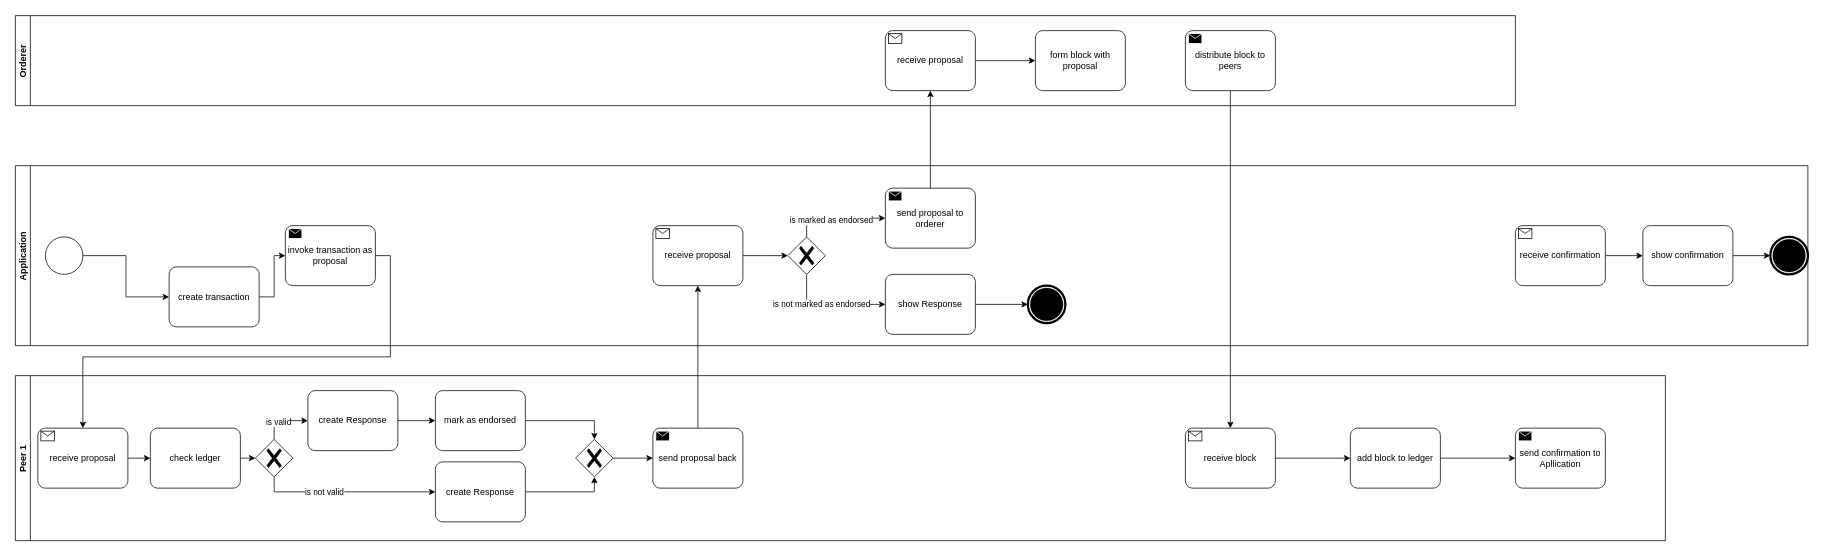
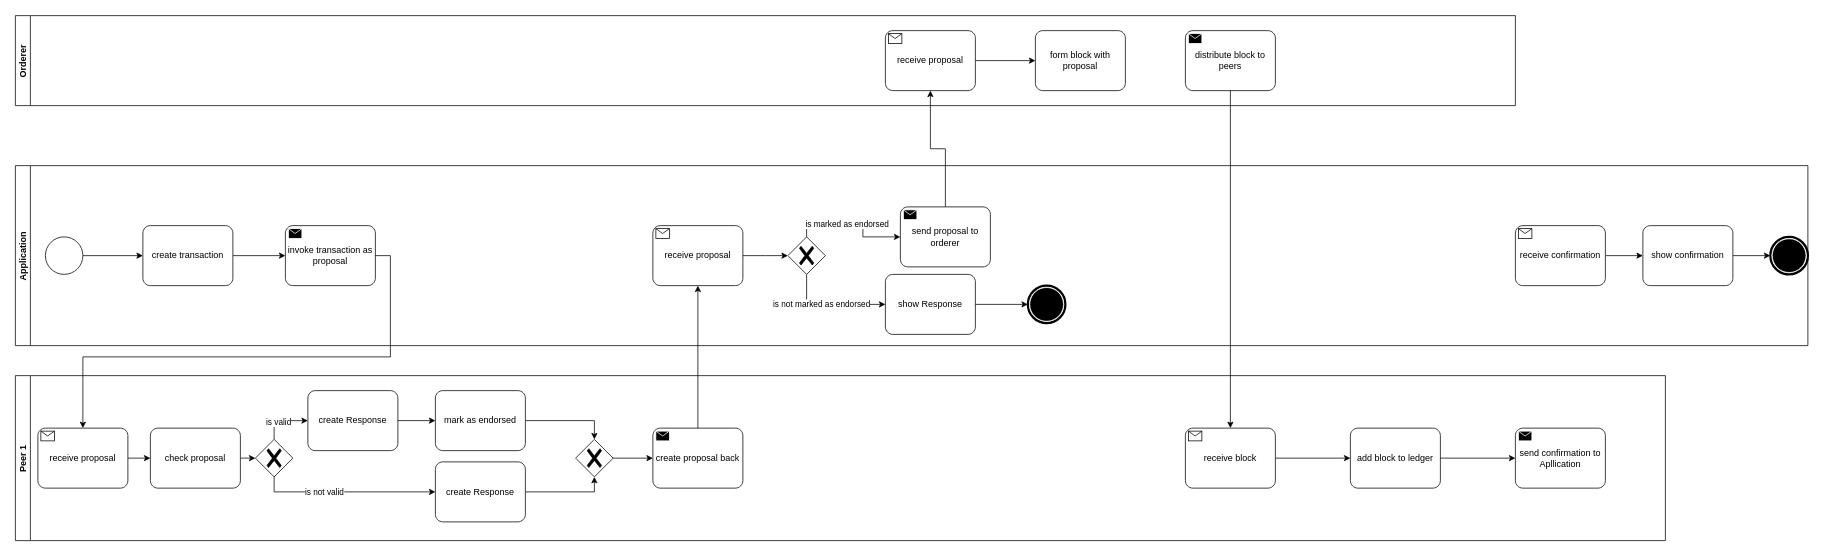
  <mxCell id="0" />
  <mxCell id="1" parent="0" />
  <mxCell id="2" value="Application" style="swimlane;startSize=20;horizontal=0;" vertex="1" parent="1"><mxGeometry x="20" y="220" width="2390" height="240" as="geometry" /></mxCell>
  <mxCell id="3" style="edgeStyle=orthogonalEdgeStyle;rounded=0;orthogonalLoop=1;jettySize=auto;html=1;exitX=1;exitY=0.5;exitDx=0;exitDy=0;exitPerimeter=0;entryX=0;entryY=0.5;entryDx=0;entryDy=0;entryPerimeter=0;" edge="1" parent="2" source="4" target="6"><mxGeometry relative="1" as="geometry" /></mxCell>
  <mxCell id="4" value="" style="points=[[0.145,0.145,0],[0.5,0,0],[0.855,0.145,0],[1,0.5,0],[0.855,0.855,0],[0.5,1,0],[0.145,0.855,0],[0,0.5,0]];shape=mxgraph.bpmn.event;html=1;verticalLabelPosition=bottom;labelBackgroundColor=#ffffff;verticalAlign=top;align=center;perimeter=ellipsePerimeter;outlineConnect=0;aspect=fixed;outline=standard;symbol=general;" vertex="1" parent="2"><mxGeometry x="40" y="95" width="50" height="50" as="geometry" /></mxCell>
  <mxCell id="5" style="edgeStyle=orthogonalEdgeStyle;rounded=0;orthogonalLoop=1;jettySize=auto;html=1;exitX=1;exitY=0.5;exitDx=0;exitDy=0;exitPerimeter=0;entryX=0;entryY=0.5;entryDx=0;entryDy=0;entryPerimeter=0;" edge="1" parent="2" source="6" target="9"><mxGeometry relative="1" as="geometry"><mxPoint x="340" y="60" as="targetPoint" /></mxGeometry></mxCell>
- <mxCell id="6" value="create transaction" style="points=[[0.25,0,0],[0.5,0,0],[0.75,0,0],[1,0.25,0],[1,0.5,0],[1,0.75,0],[0.75,1,0],[0.5,1,0],[0.25,1,0],[0,0.75,0],[0,0.5,0],[0,0.25,0]];shape=mxgraph.bpmn.task;whiteSpace=wrap;rectStyle=rounded;size=10;taskMarker=abstract;" vertex="1" parent="2"><mxGeometry x="205" y="135" width="120" height="80" as="geometry" /></mxCell>
+ <mxCell id="6" value="create transaction" style="points=[[0.25,0,0],[0.5,0,0],[0.75,0,0],[1,0.25,0],[1,0.5,0],[1,0.75,0],[0.75,1,0],[0.5,1,0],[0.25,1,0],[0,0.75,0],[0,0.5,0],[0,0.25,0]];shape=mxgraph.bpmn.task;whiteSpace=wrap;rectStyle=rounded;size=10;taskMarker=abstract;" vertex="1" parent="2"><mxGeometry x="170" y="80" width="120" height="80" as="geometry" /></mxCell>
  <mxCell id="7" style="edgeStyle=orthogonalEdgeStyle;rounded=0;orthogonalLoop=1;jettySize=auto;html=1;exitX=1;exitY=0.5;exitDx=0;exitDy=0;exitPerimeter=0;entryX=0;entryY=0.5;entryDx=0;entryDy=0;entryPerimeter=0;" edge="1" parent="2" source="8"><mxGeometry relative="1" as="geometry"><mxPoint x="1030" y="120" as="targetPoint" /></mxGeometry></mxCell>
  <mxCell id="8" value="receive proposal" style="points=[[0.25,0,0],[0.5,0,0],[0.75,0,0],[1,0.25,0],[1,0.5,0],[1,0.75,0],[0.75,1,0],[0.5,1,0],[0.25,1,0],[0,0.75,0],[0,0.5,0],[0,0.25,0]];shape=mxgraph.bpmn.task;whiteSpace=wrap;rectStyle=rounded;size=10;taskMarker=receive;" vertex="1" parent="2"><mxGeometry x="850" y="80" width="120" height="80" as="geometry" /></mxCell>
  <mxCell id="9" value="invoke transaction as proposal" style="points=[[0.25,0,0],[0.5,0,0],[0.75,0,0],[1,0.25,0],[1,0.5,0],[1,0.75,0],[0.75,1,0],[0.5,1,0],[0.25,1,0],[0,0.75,0],[0,0.5,0],[0,0.25,0]];shape=mxgraph.bpmn.task;whiteSpace=wrap;rectStyle=rounded;size=10;taskMarker=send;" vertex="1" parent="2"><mxGeometry x="360" y="80" width="120" height="80" as="geometry" /></mxCell>
  <mxCell id="10" style="edgeStyle=orthogonalEdgeStyle;rounded=0;orthogonalLoop=1;jettySize=auto;html=1;exitX=0.5;exitY=0;exitDx=0;exitDy=0;exitPerimeter=0;entryX=0;entryY=0.5;entryDx=0;entryDy=0;entryPerimeter=0;" edge="1" parent="2" source="14" target="18"><mxGeometry relative="1" as="geometry"><mxPoint x="1170" y="55" as="targetPoint" /></mxGeometry></mxCell>
  <mxCell id="11" value="is marked as endorsed" style="edgeLabel;html=1;align=center;verticalAlign=middle;resizable=0;points=[];" vertex="1" connectable="0" parent="10"><mxGeometry x="-0.117" y="-2" relative="1" as="geometry"><mxPoint as="offset" /></mxGeometry></mxCell>
  <mxCell id="12" style="edgeStyle=orthogonalEdgeStyle;rounded=0;orthogonalLoop=1;jettySize=auto;html=1;exitX=0.5;exitY=1;exitDx=0;exitDy=0;exitPerimeter=0;entryX=0;entryY=0.5;entryDx=0;entryDy=0;entryPerimeter=0;" edge="1" parent="2" source="14" target="16"><mxGeometry relative="1" as="geometry" /></mxCell>
  <mxCell id="13" value="is not marked as endorsed" style="edgeLabel;html=1;align=center;verticalAlign=middle;resizable=0;points=[];" vertex="1" connectable="0" parent="12"><mxGeometry x="-0.181" y="1" relative="1" as="geometry"><mxPoint as="offset" /></mxGeometry></mxCell>
  <mxCell id="14" value="" style="points=[[0.25,0.25,0],[0.5,0,0],[0.75,0.25,0],[1,0.5,0],[0.75,0.75,0],[0.5,1,0],[0.25,0.75,0],[0,0.5,0]];shape=mxgraph.bpmn.gateway2;html=1;verticalLabelPosition=bottom;labelBackgroundColor=#ffffff;verticalAlign=top;align=center;perimeter=rhombusPerimeter;outlineConnect=0;outline=none;symbol=none;gwType=exclusive;" vertex="1" parent="2"><mxGeometry x="1030" y="95" width="50" height="50" as="geometry" /></mxCell>
  <mxCell id="15" style="edgeStyle=orthogonalEdgeStyle;rounded=0;orthogonalLoop=1;jettySize=auto;html=1;exitX=1;exitY=0.5;exitDx=0;exitDy=0;exitPerimeter=0;entryX=0;entryY=0.5;entryDx=0;entryDy=0;entryPerimeter=0;" edge="1" parent="2" source="16" target="17"><mxGeometry relative="1" as="geometry" /></mxCell>
  <mxCell id="16" value="show Response" style="points=[[0.25,0,0],[0.5,0,0],[0.75,0,0],[1,0.25,0],[1,0.5,0],[1,0.75,0],[0.75,1,0],[0.5,1,0],[0.25,1,0],[0,0.75,0],[0,0.5,0],[0,0.25,0]];shape=mxgraph.bpmn.task;whiteSpace=wrap;rectStyle=rounded;size=10;taskMarker=abstract;" vertex="1" parent="2"><mxGeometry x="1160" y="145" width="120" height="80" as="geometry" /></mxCell>
  <mxCell id="17" value="" style="points=[[0.145,0.145,0],[0.5,0,0],[0.855,0.145,0],[1,0.5,0],[0.855,0.855,0],[0.5,1,0],[0.145,0.855,0],[0,0.5,0]];shape=mxgraph.bpmn.event;html=1;verticalLabelPosition=bottom;labelBackgroundColor=#ffffff;verticalAlign=top;align=center;perimeter=ellipsePerimeter;outlineConnect=0;aspect=fixed;outline=end;symbol=terminate;" vertex="1" parent="2"><mxGeometry x="1350" y="160" width="50" height="50" as="geometry" /></mxCell>
- <mxCell id="18" value="send proposal to orderer" style="points=[[0.25,0,0],[0.5,0,0],[0.75,0,0],[1,0.25,0],[1,0.5,0],[1,0.75,0],[0.75,1,0],[0.5,1,0],[0.25,1,0],[0,0.75,0],[0,0.5,0],[0,0.25,0]];shape=mxgraph.bpmn.task;whiteSpace=wrap;rectStyle=rounded;size=10;taskMarker=send;" vertex="1" parent="2"><mxGeometry x="1160" y="30" width="120" height="80" as="geometry" /></mxCell>
+ <mxCell id="18" value="send proposal to orderer" style="points=[[0.25,0,0],[0.5,0,0],[0.75,0,0],[1,0.25,0],[1,0.5,0],[1,0.75,0],[0.75,1,0],[0.5,1,0],[0.25,1,0],[0,0.75,0],[0,0.5,0],[0,0.25,0]];shape=mxgraph.bpmn.task;whiteSpace=wrap;rectStyle=rounded;size=10;taskMarker=send;" vertex="1" parent="2"><mxGeometry x="1180" y="55" width="120" height="80" as="geometry" /></mxCell>
  <mxCell id="19" style="edgeStyle=orthogonalEdgeStyle;rounded=0;orthogonalLoop=1;jettySize=auto;html=1;exitX=1;exitY=0.5;exitDx=0;exitDy=0;exitPerimeter=0;entryX=0;entryY=0.5;entryDx=0;entryDy=0;entryPerimeter=0;" edge="1" parent="2" source="20" target="22"><mxGeometry relative="1" as="geometry" /></mxCell>
  <mxCell id="20" value="receive confirmation" style="points=[[0.25,0,0],[0.5,0,0],[0.75,0,0],[1,0.25,0],[1,0.5,0],[1,0.75,0],[0.75,1,0],[0.5,1,0],[0.25,1,0],[0,0.75,0],[0,0.5,0],[0,0.25,0]];shape=mxgraph.bpmn.task;whiteSpace=wrap;rectStyle=rounded;size=10;taskMarker=receive;" vertex="1" parent="2"><mxGeometry x="2000" y="80" width="120" height="80" as="geometry" /></mxCell>
  <mxCell id="21" style="edgeStyle=orthogonalEdgeStyle;rounded=0;orthogonalLoop=1;jettySize=auto;html=1;exitX=1;exitY=0.5;exitDx=0;exitDy=0;exitPerimeter=0;entryX=0;entryY=0.5;entryDx=0;entryDy=0;entryPerimeter=0;" edge="1" parent="2" source="22" target="23"><mxGeometry relative="1" as="geometry" /></mxCell>
  <mxCell id="22" value="show confirmation" style="points=[[0.25,0,0],[0.5,0,0],[0.75,0,0],[1,0.25,0],[1,0.5,0],[1,0.75,0],[0.75,1,0],[0.5,1,0],[0.25,1,0],[0,0.75,0],[0,0.5,0],[0,0.25,0]];shape=mxgraph.bpmn.task;whiteSpace=wrap;rectStyle=rounded;size=10;taskMarker=abstract;" vertex="1" parent="2"><mxGeometry x="2170" y="80" width="120" height="80" as="geometry" /></mxCell>
  <mxCell id="23" value="" style="points=[[0.145,0.145,0],[0.5,0,0],[0.855,0.145,0],[1,0.5,0],[0.855,0.855,0],[0.5,1,0],[0.145,0.855,0],[0,0.5,0]];shape=mxgraph.bpmn.event;html=1;verticalLabelPosition=bottom;labelBackgroundColor=#ffffff;verticalAlign=top;align=center;perimeter=ellipsePerimeter;outlineConnect=0;aspect=fixed;outline=end;symbol=terminate;" vertex="1" parent="2"><mxGeometry x="2340" y="95" width="50" height="50" as="geometry" /></mxCell>
  <mxCell id="24" value="Peer 1" style="swimlane;startSize=20;horizontal=0;" vertex="1" parent="1"><mxGeometry x="20" y="500" width="2200" height="220" as="geometry" /></mxCell>
  <mxCell id="25" style="edgeStyle=orthogonalEdgeStyle;rounded=0;orthogonalLoop=1;jettySize=auto;html=1;exitX=1;exitY=0.5;exitDx=0;exitDy=0;exitPerimeter=0;entryX=0;entryY=0.5;entryDx=0;entryDy=0;entryPerimeter=0;" edge="1" parent="24" source="26" target="35"><mxGeometry relative="1" as="geometry" /></mxCell>
  <mxCell id="26" value="create Response" style="points=[[0.25,0,0],[0.5,0,0],[0.75,0,0],[1,0.25,0],[1,0.5,0],[1,0.75,0],[0.75,1,0],[0.5,1,0],[0.25,1,0],[0,0.75,0],[0,0.5,0],[0,0.25,0]];shape=mxgraph.bpmn.task;whiteSpace=wrap;rectStyle=rounded;size=10;taskMarker=abstract;" vertex="1" parent="24"><mxGeometry x="390" y="20" width="120" height="80" as="geometry" /></mxCell>
  <mxCell id="27" style="edgeStyle=orthogonalEdgeStyle;rounded=0;orthogonalLoop=1;jettySize=auto;html=1;exitX=1;exitY=0.5;exitDx=0;exitDy=0;exitPerimeter=0;entryX=0.5;entryY=1;entryDx=0;entryDy=0;entryPerimeter=0;" edge="1" parent="24" source="28" target="37"><mxGeometry relative="1" as="geometry" /></mxCell>
  <mxCell id="28" value="create Response" style="points=[[0.25,0,0],[0.5,0,0],[0.75,0,0],[1,0.25,0],[1,0.5,0],[1,0.75,0],[0.75,1,0],[0.5,1,0],[0.25,1,0],[0,0.75,0],[0,0.5,0],[0,0.25,0]];shape=mxgraph.bpmn.task;whiteSpace=wrap;rectStyle=rounded;size=10;taskMarker=abstract;" vertex="1" parent="24"><mxGeometry x="560" y="115" width="120" height="80" as="geometry" /></mxCell>
  <mxCell id="29" style="edgeStyle=orthogonalEdgeStyle;rounded=0;orthogonalLoop=1;jettySize=auto;html=1;exitX=0.5;exitY=0;exitDx=0;exitDy=0;exitPerimeter=0;entryX=0;entryY=0.5;entryDx=0;entryDy=0;entryPerimeter=0;" edge="1" parent="24" source="33" target="26"><mxGeometry relative="1" as="geometry" /></mxCell>
  <mxCell id="30" value="is valid" style="edgeLabel;html=1;align=center;verticalAlign=middle;resizable=0;points=[];" vertex="1" connectable="0" parent="29"><mxGeometry x="-0.129" y="-1" relative="1" as="geometry"><mxPoint as="offset" /></mxGeometry></mxCell>
  <mxCell id="31" style="edgeStyle=orthogonalEdgeStyle;rounded=0;orthogonalLoop=1;jettySize=auto;html=1;exitX=0.5;exitY=1;exitDx=0;exitDy=0;exitPerimeter=0;entryX=0;entryY=0.5;entryDx=0;entryDy=0;entryPerimeter=0;" edge="1" parent="24" source="33" target="28"><mxGeometry relative="1" as="geometry" /></mxCell>
  <mxCell id="32" value="is not valid" style="edgeLabel;html=1;align=center;verticalAlign=middle;resizable=0;points=[];" vertex="1" connectable="0" parent="31"><mxGeometry x="-0.276" y="1" relative="1" as="geometry"><mxPoint x="1" as="offset" /></mxGeometry></mxCell>
  <mxCell id="33" value="" style="points=[[0.25,0.25,0],[0.5,0,0],[0.75,0.25,0],[1,0.5,0],[0.75,0.75,0],[0.5,1,0],[0.25,0.75,0],[0,0.5,0]];shape=mxgraph.bpmn.gateway2;html=1;verticalLabelPosition=bottom;labelBackgroundColor=#ffffff;verticalAlign=top;align=center;perimeter=rhombusPerimeter;outlineConnect=0;outline=none;symbol=none;gwType=exclusive;" vertex="1" parent="24"><mxGeometry x="320" y="85" width="50" height="50" as="geometry" /></mxCell>
  <mxCell id="34" style="edgeStyle=orthogonalEdgeStyle;rounded=0;orthogonalLoop=1;jettySize=auto;html=1;exitX=1;exitY=0.5;exitDx=0;exitDy=0;exitPerimeter=0;entryX=0.5;entryY=0;entryDx=0;entryDy=0;entryPerimeter=0;" edge="1" parent="24" source="35" target="37"><mxGeometry relative="1" as="geometry" /></mxCell>
  <mxCell id="35" value="mark as endorsed" style="points=[[0.25,0,0],[0.5,0,0],[0.75,0,0],[1,0.25,0],[1,0.5,0],[1,0.75,0],[0.75,1,0],[0.5,1,0],[0.25,1,0],[0,0.75,0],[0,0.5,0],[0,0.25,0]];shape=mxgraph.bpmn.task;whiteSpace=wrap;rectStyle=rounded;size=10;taskMarker=abstract;" vertex="1" parent="24"><mxGeometry x="560" y="20" width="120" height="80" as="geometry" /></mxCell>
  <mxCell id="36" style="edgeStyle=orthogonalEdgeStyle;rounded=0;orthogonalLoop=1;jettySize=auto;html=1;exitX=1;exitY=0.5;exitDx=0;exitDy=0;exitPerimeter=0;" edge="1" parent="24" source="37" target="38"><mxGeometry relative="1" as="geometry" /></mxCell>
  <mxCell id="37" value="" style="points=[[0.25,0.25,0],[0.5,0,0],[0.75,0.25,0],[1,0.5,0],[0.75,0.75,0],[0.5,1,0],[0.25,0.75,0],[0,0.5,0]];shape=mxgraph.bpmn.gateway2;html=1;verticalLabelPosition=bottom;labelBackgroundColor=#ffffff;verticalAlign=top;align=center;perimeter=rhombusPerimeter;outlineConnect=0;outline=none;symbol=none;gwType=exclusive;" vertex="1" parent="24"><mxGeometry x="747" y="85" width="50" height="50" as="geometry" /></mxCell>
- <mxCell id="38" value="send proposal back" style="points=[[0.25,0,0],[0.5,0,0],[0.75,0,0],[1,0.25,0],[1,0.5,0],[1,0.75,0],[0.75,1,0],[0.5,1,0],[0.25,1,0],[0,0.75,0],[0,0.5,0],[0,0.25,0]];shape=mxgraph.bpmn.task;whiteSpace=wrap;rectStyle=rounded;size=10;taskMarker=send;" vertex="1" parent="24"><mxGeometry x="850" y="70" width="120" height="80" as="geometry" /></mxCell>
+ <mxCell id="38" value="create proposal back" style="points=[[0.25,0,0],[0.5,0,0],[0.75,0,0],[1,0.25,0],[1,0.5,0],[1,0.75,0],[0.75,1,0],[0.5,1,0],[0.25,1,0],[0,0.75,0],[0,0.5,0],[0,0.25,0]];shape=mxgraph.bpmn.task;whiteSpace=wrap;rectStyle=rounded;size=10;taskMarker=send;" vertex="1" parent="24"><mxGeometry x="850" y="70" width="120" height="80" as="geometry" /></mxCell>
  <mxCell id="39" style="edgeStyle=orthogonalEdgeStyle;rounded=0;orthogonalLoop=1;jettySize=auto;html=1;exitX=1;exitY=0.5;exitDx=0;exitDy=0;exitPerimeter=0;entryX=0;entryY=0.5;entryDx=0;entryDy=0;entryPerimeter=0;" edge="1" parent="24" source="40" target="42"><mxGeometry relative="1" as="geometry" /></mxCell>
  <mxCell id="40" value="receive proposal" style="points=[[0.25,0,0],[0.5,0,0],[0.75,0,0],[1,0.25,0],[1,0.5,0],[1,0.75,0],[0.75,1,0],[0.5,1,0],[0.25,1,0],[0,0.75,0],[0,0.5,0],[0,0.25,0]];shape=mxgraph.bpmn.task;whiteSpace=wrap;rectStyle=rounded;size=10;taskMarker=receive;" vertex="1" parent="24"><mxGeometry x="30" y="70" width="120" height="80" as="geometry" /></mxCell>
  <mxCell id="41" style="edgeStyle=orthogonalEdgeStyle;rounded=0;orthogonalLoop=1;jettySize=auto;html=1;exitX=1;exitY=0.5;exitDx=0;exitDy=0;exitPerimeter=0;entryX=0;entryY=0.5;entryDx=0;entryDy=0;entryPerimeter=0;" edge="1" parent="24" source="42" target="33"><mxGeometry relative="1" as="geometry" /></mxCell>
- <mxCell id="42" value="check ledger" style="points=[[0.25,0,0],[0.5,0,0],[0.75,0,0],[1,0.25,0],[1,0.5,0],[1,0.75,0],[0.75,1,0],[0.5,1,0],[0.25,1,0],[0,0.75,0],[0,0.5,0],[0,0.25,0]];shape=mxgraph.bpmn.task;whiteSpace=wrap;rectStyle=rounded;size=10;taskMarker=abstract;" vertex="1" parent="24"><mxGeometry x="180" y="70" width="120" height="80" as="geometry" /></mxCell>
+ <mxCell id="42" value="check proposal" style="points=[[0.25,0,0],[0.5,0,0],[0.75,0,0],[1,0.25,0],[1,0.5,0],[1,0.75,0],[0.75,1,0],[0.5,1,0],[0.25,1,0],[0,0.75,0],[0,0.5,0],[0,0.25,0]];shape=mxgraph.bpmn.task;whiteSpace=wrap;rectStyle=rounded;size=10;taskMarker=abstract;" vertex="1" parent="24"><mxGeometry x="180" y="70" width="120" height="80" as="geometry" /></mxCell>
  <mxCell id="43" style="edgeStyle=orthogonalEdgeStyle;rounded=0;orthogonalLoop=1;jettySize=auto;html=1;exitX=1;exitY=0.5;exitDx=0;exitDy=0;exitPerimeter=0;entryX=0;entryY=0.5;entryDx=0;entryDy=0;entryPerimeter=0;" edge="1" parent="24" source="44" target="45"><mxGeometry relative="1" as="geometry" /></mxCell>
  <mxCell id="44" value="receive block" style="points=[[0.25,0,0],[0.5,0,0],[0.75,0,0],[1,0.25,0],[1,0.5,0],[1,0.75,0],[0.75,1,0],[0.5,1,0],[0.25,1,0],[0,0.75,0],[0,0.5,0],[0,0.25,0]];shape=mxgraph.bpmn.task;whiteSpace=wrap;rectStyle=rounded;size=10;taskMarker=receive;" vertex="1" parent="24"><mxGeometry x="1560" y="70" width="120" height="80" as="geometry" /></mxCell>
  <mxCell id="45" value="add block to ledger" style="points=[[0.25,0,0],[0.5,0,0],[0.75,0,0],[1,0.25,0],[1,0.5,0],[1,0.75,0],[0.75,1,0],[0.5,1,0],[0.25,1,0],[0,0.75,0],[0,0.5,0],[0,0.25,0]];shape=mxgraph.bpmn.task;whiteSpace=wrap;rectStyle=rounded;size=10;taskMarker=abstract;" vertex="1" parent="24"><mxGeometry x="1780" y="70" width="120" height="80" as="geometry" /></mxCell>
  <mxCell id="46" style="edgeStyle=orthogonalEdgeStyle;rounded=0;orthogonalLoop=1;jettySize=auto;html=1;exitX=0.5;exitY=0;exitDx=0;exitDy=0;exitPerimeter=0;" edge="1" parent="1" source="38" target="8"><mxGeometry relative="1" as="geometry" /></mxCell>
  <mxCell id="47" style="edgeStyle=orthogonalEdgeStyle;rounded=0;orthogonalLoop=1;jettySize=auto;html=1;exitX=1;exitY=0.5;exitDx=0;exitDy=0;exitPerimeter=0;entryX=0.5;entryY=0;entryDx=0;entryDy=0;entryPerimeter=0;" edge="1" parent="1" source="9" target="40"><mxGeometry relative="1" as="geometry" /></mxCell>
  <mxCell id="48" value="Orderer" style="swimlane;startSize=20;horizontal=0;" vertex="1" parent="1"><mxGeometry x="20" width="2000" height="120" as="geometry" y="20" /></mxCell>
  <mxCell id="49" style="edgeStyle=orthogonalEdgeStyle;rounded=0;orthogonalLoop=1;jettySize=auto;html=1;exitX=1;exitY=0.5;exitDx=0;exitDy=0;exitPerimeter=0;" edge="1" parent="48" source="50" target="51"><mxGeometry relative="1" as="geometry" /></mxCell>
  <mxCell id="50" value="receive proposal" style="points=[[0.25,0,0],[0.5,0,0],[0.75,0,0],[1,0.25,0],[1,0.5,0],[1,0.75,0],[0.75,1,0],[0.5,1,0],[0.25,1,0],[0,0.75,0],[0,0.5,0],[0,0.25,0]];shape=mxgraph.bpmn.task;whiteSpace=wrap;rectStyle=rounded;size=10;taskMarker=receive;" vertex="1" parent="48"><mxGeometry x="1160" y="20" width="120" height="80" as="geometry" /></mxCell>
  <mxCell id="51" value="form block with proposal" style="points=[[0.25,0,0],[0.5,0,0],[0.75,0,0],[1,0.25,0],[1,0.5,0],[1,0.75,0],[0.75,1,0],[0.5,1,0],[0.25,1,0],[0,0.75,0],[0,0.5,0],[0,0.25,0]];shape=mxgraph.bpmn.task;whiteSpace=wrap;rectStyle=rounded;size=10;taskMarker=abstract;" vertex="1" parent="48"><mxGeometry x="1360" y="20" width="120" height="80" as="geometry" /></mxCell>
  <mxCell id="52" value="distribute block to peers" style="points=[[0.25,0,0],[0.5,0,0],[0.75,0,0],[1,0.25,0],[1,0.5,0],[1,0.75,0],[0.75,1,0],[0.5,1,0],[0.25,1,0],[0,0.75,0],[0,0.5,0],[0,0.25,0]];shape=mxgraph.bpmn.task;whiteSpace=wrap;rectStyle=rounded;size=10;taskMarker=send;" vertex="1" parent="48"><mxGeometry x="1560" y="20" width="120" height="80" as="geometry" /></mxCell>
  <mxCell id="53" style="edgeStyle=orthogonalEdgeStyle;rounded=0;orthogonalLoop=1;jettySize=auto;html=1;exitX=0.5;exitY=0;exitDx=0;exitDy=0;exitPerimeter=0;entryX=0.5;entryY=1;entryDx=0;entryDy=0;entryPerimeter=0;" edge="1" parent="1" source="18" target="50"><mxGeometry relative="1" as="geometry" /></mxCell>
  <mxCell id="54" style="edgeStyle=orthogonalEdgeStyle;rounded=0;orthogonalLoop=1;jettySize=auto;html=1;exitX=0.5;exitY=1;exitDx=0;exitDy=0;exitPerimeter=0;entryX=0.5;entryY=0;entryDx=0;entryDy=0;entryPerimeter=0;" edge="1" parent="1" source="52" target="44"><mxGeometry relative="1" as="geometry" /></mxCell>
  <mxCell id="55" value="send confirmation to Apllication" style="points=[[0.25,0,0],[0.5,0,0],[0.75,0,0],[1,0.25,0],[1,0.5,0],[1,0.75,0],[0.75,1,0],[0.5,1,0],[0.25,1,0],[0,0.75,0],[0,0.5,0],[0,0.25,0]];shape=mxgraph.bpmn.task;whiteSpace=wrap;rectStyle=rounded;size=10;taskMarker=send;" vertex="1" parent="1"><mxGeometry x="2020" y="570" width="120" height="80" as="geometry" /></mxCell>
  <mxCell id="56" style="edgeStyle=orthogonalEdgeStyle;rounded=0;orthogonalLoop=1;jettySize=auto;html=1;exitX=1;exitY=0.5;exitDx=0;exitDy=0;exitPerimeter=0;entryX=0;entryY=0.5;entryDx=0;entryDy=0;entryPerimeter=0;" edge="1" parent="1" source="45" target="55"><mxGeometry relative="1" as="geometry" /></mxCell>
